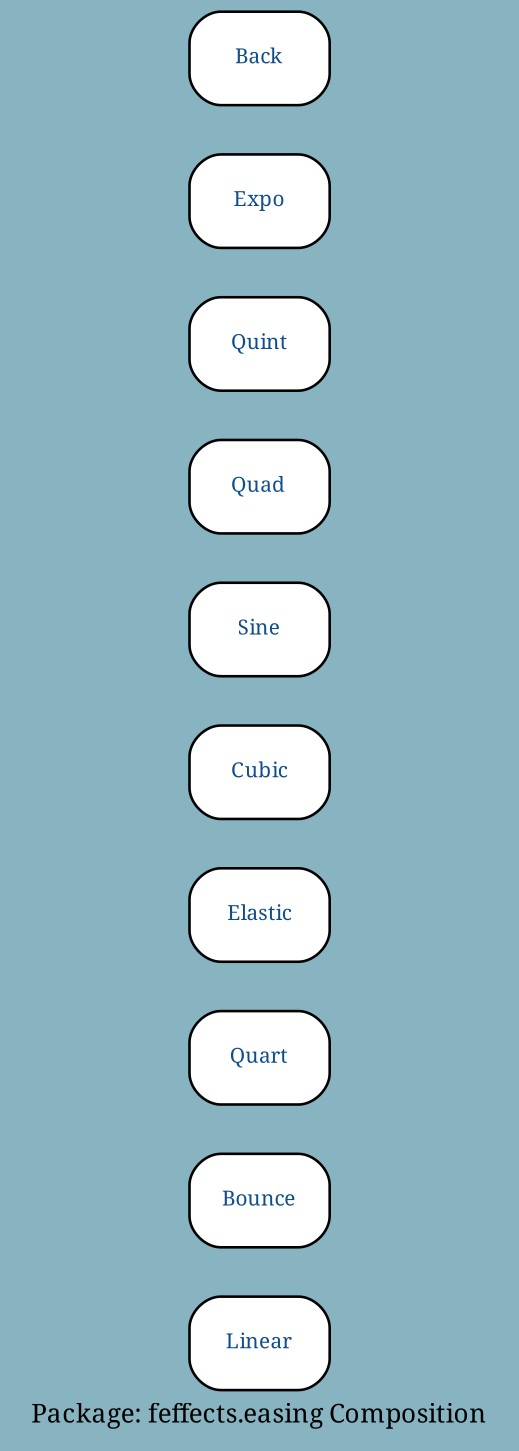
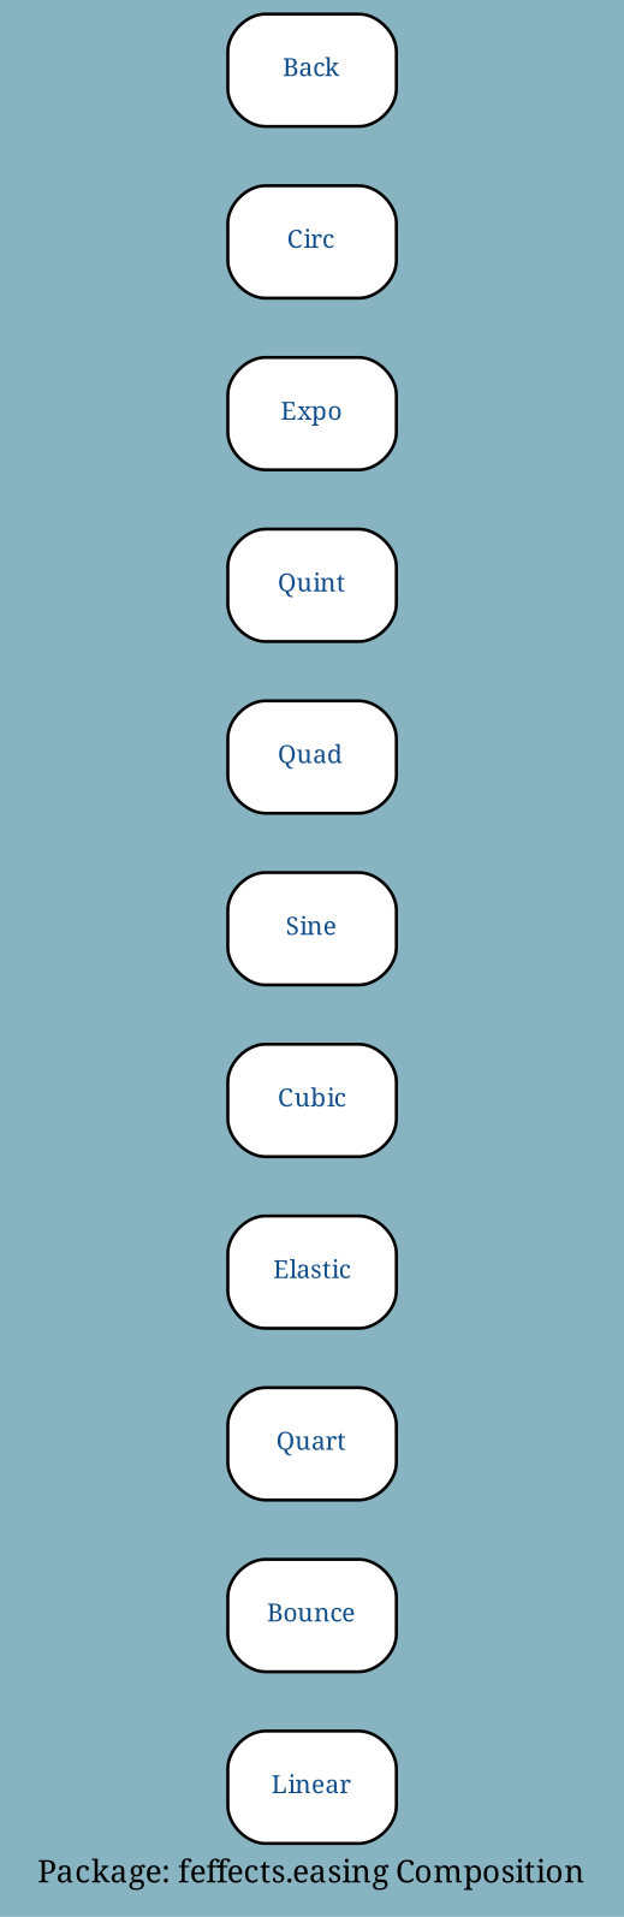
  digraph {
    bgcolor="#88B3C1"
    fontcolor=black
    fontname="Noto Serif"
    fontsize=10
    label="Package: feffects.easing Composition"
    rankdir=LR
    node [color=black fillcolor=white fontcolor="#104E8B" fontname="Noto Serif" fontsize=8 shape=record style="rounded,filled"]
    n1 [height=0.50 label="{Linear}" portPos=Linear width=0.75]
    n2 [height=0.50 label="{Bounce}" portPos=Bounce width=0.75]
    n3 [height=0.50 label="{Quart}" portPos=Quart width=0.75]
    n4 [height=0.50 label="{Elastic}" portPos=Elastic width=0.75]
    n5 [height=0.50 label="{Cubic}" portPos=Cubic width=0.75]
    n6 [height=0.50 label="{Sine}" portPos=Sine width=0.75]
    n7 [height=0.50 label="{Quad}" portPos=Quad width=0.75]
    n8 [height=0.50 label="{Quint}" portPos=Quint width=0.75]
    n9 [height=0.50 label="{Expo}" portPos=Expo width=0.75]
+   n10 [height=0.50 label="{Circ}" portPos=Circ width=0.75]
    n11 [height=0.50 label="{Back}" portPos=Back width=0.75]
  }
